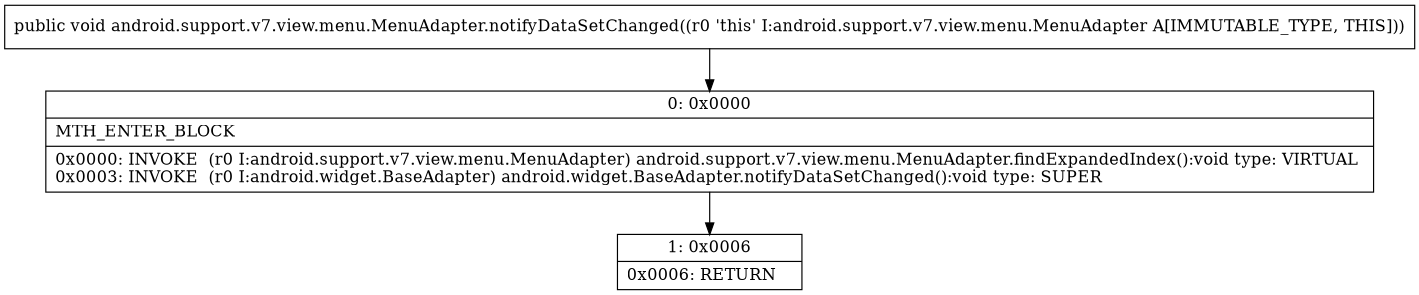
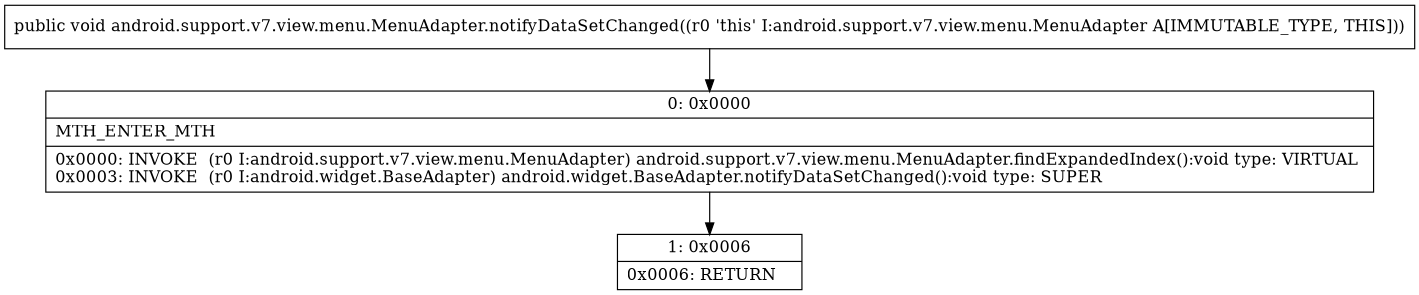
  digraph {
    node [shape=record]
-   n1 [label="{0\:\ 0x0000|MTH_ENTER_BLOCK\l|0x0000: INVOKE  (r0 I:android.support.v7.view.menu.MenuAdapter) android.support.v7.view.menu.MenuAdapter.findExpandedIndex():void type: VIRTUAL \l0x0003: INVOKE  (r0 I:android.widget.BaseAdapter) android.widget.BaseAdapter.notifyDataSetChanged():void type: SUPER \l}"]
+   n1 [label="{0\:\ 0x0000|MTH_ENTER_MTH\l|0x0000: INVOKE  (r0 I:android.support.v7.view.menu.MenuAdapter) android.support.v7.view.menu.MenuAdapter.findExpandedIndex():void type: VIRTUAL \l0x0003: INVOKE  (r0 I:android.widget.BaseAdapter) android.widget.BaseAdapter.notifyDataSetChanged():void type: SUPER \l}"]
    n2 [label="{1\:\ 0x0006|0x0006: RETURN   \l}"]
    n3 [label="{public void android.support.v7.view.menu.MenuAdapter.notifyDataSetChanged((r0 'this' I:android.support.v7.view.menu.MenuAdapter A[IMMUTABLE_TYPE, THIS])) }"]
    n1 -> n2
    n3 -> n1
  }
